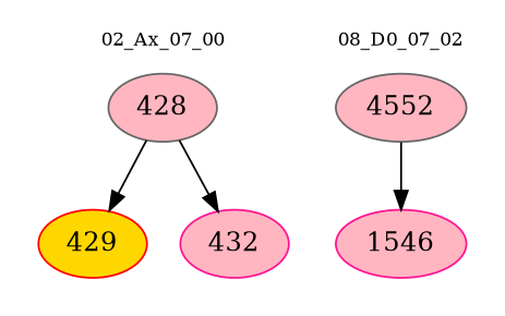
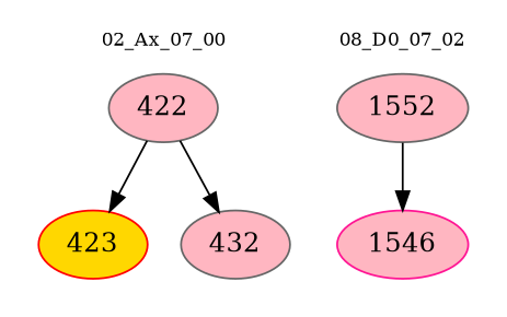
  digraph {
    node [color=gray40 fillcolor=lightpink style=filled]
    edge [color=black]
-   n1 [label=428]
-   n2 [color=red fillcolor=gold label=429]
-   n3 [color=deeppink label=432]
-   n4 [label=4552]
+   n1 [label=422]
+   n2 [color=red fillcolor=gold label=423]
+   n3 [label=432]
+   n4 [label=1552]
    n5 [color=deeppink label=1546]
    subgraph cluster_1 {
      color=white
      fontsize=10
      label="02_Ax_07_00"
      n1
      n2
      n3
    }
    subgraph cluster_2 {
      color=white
      fontsize=10
      label="08_D0_07_02"
      n4
      n5
    }
    n1 -> n2
    n1 -> n3
    n4 -> n5
  }
